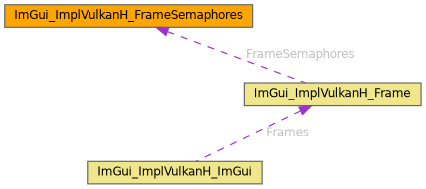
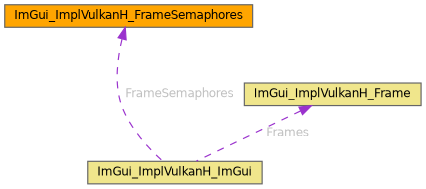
  digraph {
    node [color=gray40 fillcolor=khaki fontname=Helvetica fontsize=10 shape=box style=filled]
    edge [color=darkorchid3 dir=back fontcolor=grey fontname=Helvetica fontsize=10 labelfontname=Helvetica labelfontsize=10 style=dashed]
    n1 [fontcolor=black height=0.2 label=ImGui_ImplVulkanH_ImGui width=0.4]
    n2 [height=0.2 label=ImGui_ImplVulkanH_Frame width=0.4]
    n3 [fillcolor=orange height=0.2 label=ImGui_ImplVulkanH_FrameSemaphores width=0.4]
    n2 -> n1 [label=" Frames"]
-   n3 -> n2 [label=" FrameSemaphores"]
+   n3 -> n1 [label=" FrameSemaphores"]
  }
